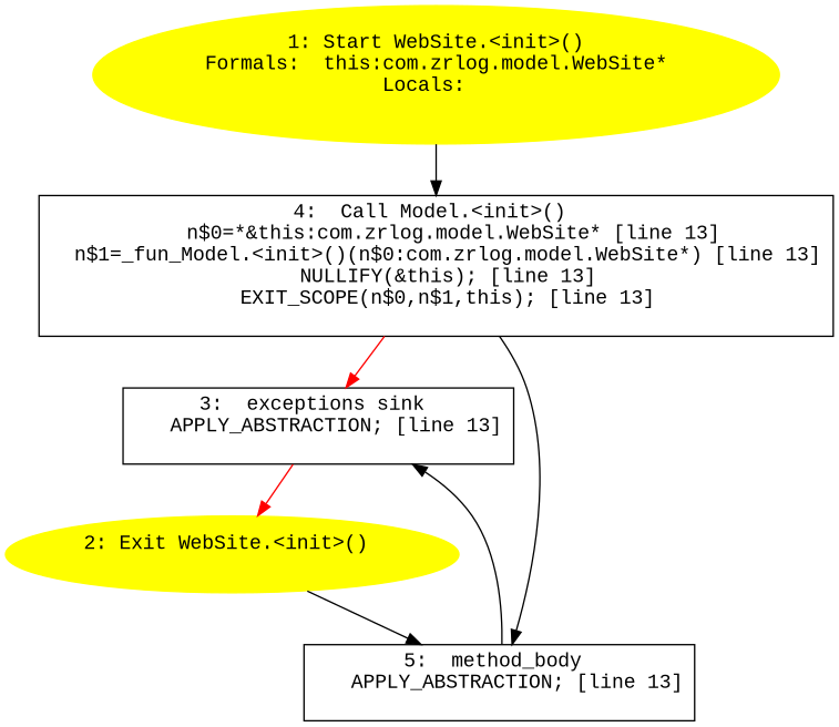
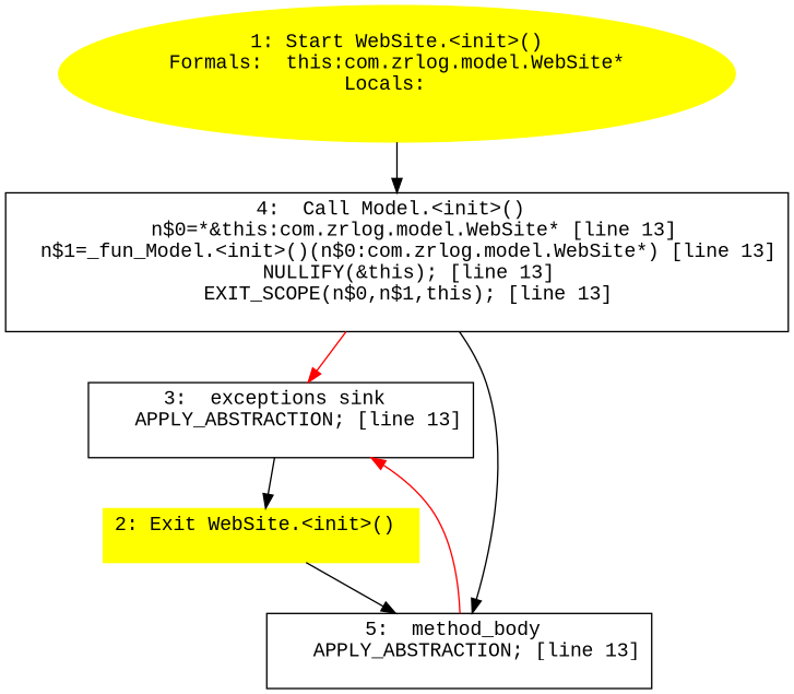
  digraph {
    fontname="Liberation Mono"
    node [fontname="Liberation Mono" shape=box]
    edge [fontname="Liberation Mono"]
    n1 [color=yellow label="1: Start WebSite.<init>()\nFormals:  this:com.zrlog.model.WebSite*\nLocals:  \n  " style=filled shape=""]
    n2 [label="4:  Call Model.<init>() \n   n$0=*&this:com.zrlog.model.WebSite* [line 13]\n  n$1=_fun_Model.<init>()(n$0:com.zrlog.model.WebSite*) [line 13]\n  NULLIFY(&this); [line 13]\n  EXIT_SCOPE(n$0,n$1,this); [line 13]\n "]
    n3 [label="3:  exceptions sink \n   APPLY_ABSTRACTION; [line 13]\n "]
    n4 [label="5:  method_body \n   APPLY_ABSTRACTION; [line 13]\n "]
-   n5 [color=yellow label="2: Exit WebSite.<init>() \n  " style=filled shape=""]
+   n5 [color=yellow label="2: Exit WebSite.<init>() \n  " style=filled]
    n1 -> n2
    n2 -> n3 [color=red]
    n2 -> n4
-   n3 -> n5 [color=red]
-   n4 -> n3 [color=black]
+   n3 -> n5
+   n4 -> n3 [color=red]
    n5 -> n4
  }
